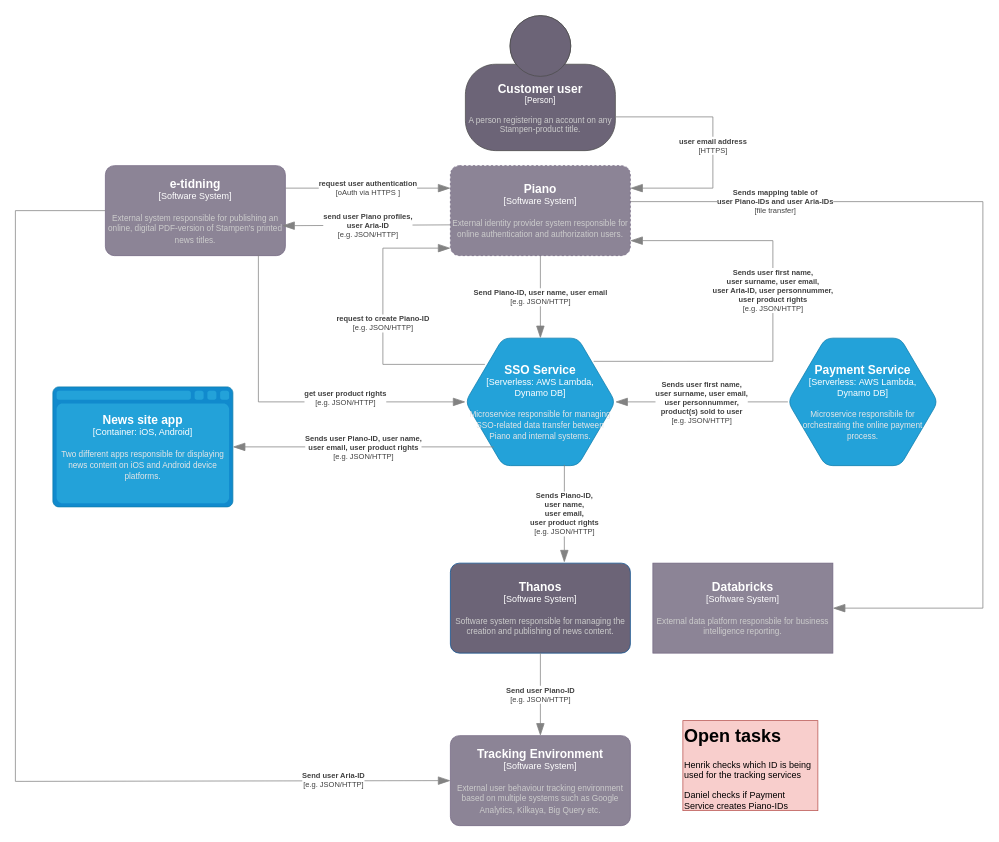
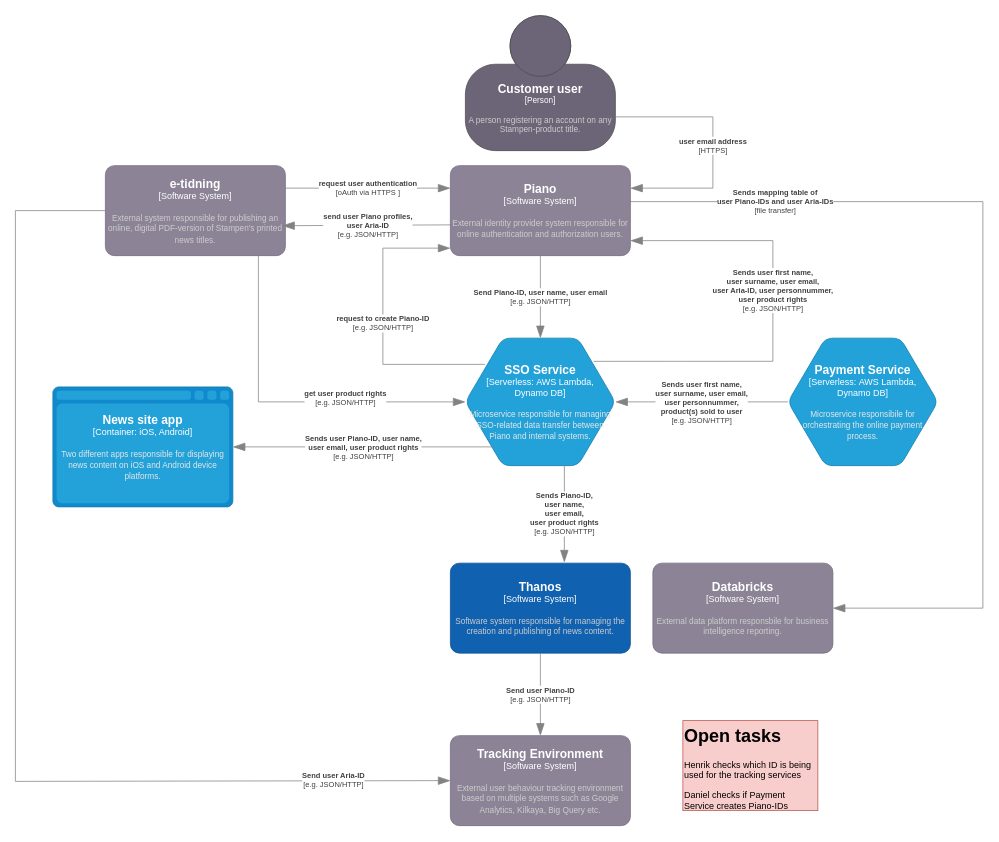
  <mxCell id="0" />
  <mxCell id="1" parent="0" />
  <mxCell id="2" value="&lt;font style=&quot;font-size: 16px&quot;&gt;&lt;b&gt;Customer user&lt;/b&gt;&lt;/font&gt;&lt;div&gt;[Person]&lt;/div&gt;&lt;br&gt;&lt;div&gt;&lt;font style=&quot;font-size: 11px&quot;&gt;&lt;font color=&quot;#cccccc&quot;&gt;A person registering an account on any Stampen-product title.&lt;/font&gt;&lt;/div&gt;" style="html=1;fontSize=11;dashed=0;whiteSpace=wrap;fillColor=#6C6477;strokeColor=#4D4D4D;fontColor=#ffffff;shape=mxgraph.c4.person2;align=center;metaEdit=1;points=[[0.5,0,0],[1,0.5,0],[1,0.75,0],[0.75,1,0],[0.5,1,0],[0.25,1,0],[0,0.75,0],[0,0.5,0]];resizable=0;autosize=0;resizeWidth=1;resizeHeight=1;shadow=0;" parent="1" vertex="1"><mxGeometry x="620" y="20" width="200" height="180" as="geometry" /></mxCell>
- <mxCell id="3" value="&lt;font style=&quot;font-size: 16px&quot;&gt;&lt;b&gt;Thanos&lt;/b&gt;&lt;/font&gt;&lt;div&gt;[Software System]&lt;/div&gt;&lt;br&gt;&lt;div&gt;&lt;font style=&quot;font-size: 11px&quot;&gt;&lt;font color=&quot;#cccccc&quot;&gt;Software system responsible for managing the creation and publishing of news content.&lt;/font&gt;&lt;/div&gt;" style="rounded=1;whiteSpace=wrap;html=1;labelBackgroundColor=none;fillColor=#6c6477;fontColor=#ffffff;align=center;arcSize=10;strokeColor=#0D5091;metaEdit=1;resizable=0;points=[[0.25,0,0],[0.5,0,0],[0.75,0,0],[1,0.25,0],[1,0.5,0],[1,0.75,0],[0.75,1,0],[0.5,1,0],[0.25,1,0],[0,0.75,0],[0,0.5,0],[0,0.25,0]];" parent="1" vertex="1"><mxGeometry x="600" y="750" width="240" height="120" as="geometry" /></mxCell>
+ <mxCell id="3" value="&lt;font style=&quot;font-size: 16px&quot;&gt;&lt;b&gt;Thanos&lt;/b&gt;&lt;/font&gt;&lt;div&gt;[Software System]&lt;/div&gt;&lt;br&gt;&lt;div&gt;&lt;font style=&quot;font-size: 11px&quot;&gt;&lt;font color=&quot;#cccccc&quot;&gt;Software system responsible for managing the creation and publishing of news content.&lt;/font&gt;&lt;/div&gt;" style="rounded=1;whiteSpace=wrap;html=1;labelBackgroundColor=none;fillColor=#1061B0;fontColor=#ffffff;align=center;arcSize=10;strokeColor=#0D5091;metaEdit=1;resizable=0;points=[[0.25,0,0],[0.5,0,0],[0.75,0,0],[1,0.25,0],[1,0.5,0],[1,0.75,0],[0.75,1,0],[0.5,1,0],[0.25,1,0],[0,0.75,0],[0,0.5,0],[0,0.25,0]];" parent="1" vertex="1"><mxGeometry x="600" y="750" width="240" height="120" as="geometry" /></mxCell>
  <mxCell id="4" value="&lt;font style=&quot;font-size: 16px&quot;&gt;&lt;b&gt;SSO Service&lt;/b&gt;&lt;/font&gt;&lt;div&gt;[Serverless:&amp;nbsp;AWS Lambda, &#10;Dynamo DB]&lt;/div&gt;&lt;br&gt;&lt;div&gt;&lt;font style=&quot;font-size: 11px&quot;&gt;&lt;font color=&quot;#E6E6E6&quot;&gt;Microservice responsible for managing SSO-related data transfer between Piano and internal systems.&lt;/font&gt;&lt;/div&gt;" style="shape=hexagon;size=50;perimeter=hexagonPerimeter2;whiteSpace=wrap;html=1;fixedSize=1;rounded=1;labelBackgroundColor=none;fillColor=#23A2D9;fontSize=12;fontColor=#ffffff;align=center;strokeColor=#0E7DAD;metaEdit=1;points=[[0.5,0,0],[1,0.25,0],[1,0.5,0],[1,0.75,0],[0.5,1,0],[0,0.75,0],[0,0.5,0],[0,0.25,0]];resizable=0;" parent="1" vertex="1"><mxGeometry x="620" y="450" width="200" height="170" as="geometry" /></mxCell>
  <mxCell id="5" value="&lt;div style=&quot;text-align: left&quot;&gt;&lt;div style=&quot;text-align: center&quot;&gt;&lt;b&gt;user email address&lt;/b&gt;&lt;/div&gt;&lt;div style=&quot;text-align: center&quot;&gt;[HTTPS]&lt;/div&gt;&lt;/div&gt;" style="endArrow=blockThin;html=1;fontSize=10;fontColor=#404040;strokeWidth=1;endFill=1;strokeColor=#828282;elbow=vertical;metaEdit=1;endSize=14;startSize=14;jumpStyle=arc;jumpSize=16;rounded=0;edgeStyle=orthogonalEdgeStyle;exitX=1;exitY=0.75;exitDx=0;exitDy=0;exitPerimeter=0;entryX=1;entryY=0.25;entryDx=0;entryDy=0;entryPerimeter=0;" parent="1" source="2" target="22" edge="1"><mxGeometry width="240" relative="1" as="geometry"><mxPoint x="860" y="250" as="sourcePoint" /><mxPoint x="840" y="250" as="targetPoint" /><Array as="points"><mxPoint x="950" y="155" /><mxPoint x="950" y="250" /></Array></mxGeometry></mxCell>
  <mxCell id="6" value="&lt;div style=&quot;text-align: left&quot;&gt;&lt;div style=&quot;text-align: center&quot;&gt;&lt;b&gt;Sends mapping table of &#10;user Piano-IDs and user Aria-IDs&lt;/b&gt;&lt;/div&gt;&lt;div style=&quot;text-align: center&quot;&gt;[file transfer]&lt;/div&gt;&lt;/div&gt;" style="endArrow=blockThin;html=1;fontSize=10;fontColor=#404040;strokeWidth=1;endFill=1;strokeColor=#828282;elbow=vertical;metaEdit=1;endSize=14;startSize=14;jumpStyle=arc;jumpSize=16;rounded=0;edgeStyle=orthogonalEdgeStyle;exitX=0.983;exitY=0.4;exitDx=0;exitDy=0;exitPerimeter=0;entryX=1;entryY=0.5;entryDx=0;entryDy=0;entryPerimeter=0;" parent="1" source="22" target="17" edge="1"><mxGeometry x="-0.676" width="240" relative="1" as="geometry"><mxPoint x="840" y="310" as="sourcePoint" /><mxPoint x="1200" y="800" as="targetPoint" /><Array as="points"><mxPoint x="1310" y="268" /><mxPoint x="1310" y="810" /></Array><mxPoint as="offset" /></mxGeometry></mxCell>
  <mxCell id="7" value="&lt;div style=&quot;text-align: left&quot;&gt;&lt;div style=&quot;text-align: center&quot;&gt;&lt;b&gt;Send user Piano-ID&lt;/b&gt;&lt;/div&gt;&lt;div style=&quot;text-align: center&quot;&gt;[e.g. JSON/HTTP]&lt;/div&gt;&lt;/div&gt;" style="endArrow=blockThin;html=1;fontSize=10;fontColor=#404040;strokeWidth=1;endFill=1;strokeColor=#828282;elbow=vertical;metaEdit=1;endSize=14;startSize=14;jumpStyle=arc;jumpSize=16;rounded=0;edgeStyle=orthogonalEdgeStyle;entryX=0.5;entryY=0;entryDx=0;entryDy=0;entryPerimeter=0;" parent="1" source="3" target="21" edge="1"><mxGeometry width="240" relative="1" as="geometry"><mxPoint x="840" y="810" as="sourcePoint" /><mxPoint x="1080" y="810" as="targetPoint" /></mxGeometry></mxCell>
  <mxCell id="8" value="&lt;div style=&quot;text-align: left&quot;&gt;&lt;div style=&quot;text-align: center&quot;&gt;&lt;b&gt;Sends Piano-ID, &#10;user name,&#10;user email, &#10;user product rights&lt;/b&gt;&lt;/div&gt;&lt;div style=&quot;text-align: center&quot;&gt;[e.g. JSON/HTTP]&lt;/div&gt;&lt;/div&gt;" style="endArrow=blockThin;html=1;fontSize=10;fontColor=#404040;strokeWidth=1;endFill=1;strokeColor=#828282;elbow=vertical;metaEdit=1;endSize=14;startSize=14;jumpStyle=arc;jumpSize=16;rounded=0;edgeStyle=orthogonalEdgeStyle;exitX=0.66;exitY=0.994;exitDx=0;exitDy=0;exitPerimeter=0;entryX=0.633;entryY=-0.008;entryDx=0;entryDy=0;entryPerimeter=0;" parent="1" source="4" target="3" edge="1"><mxGeometry width="240" relative="1" as="geometry"><mxPoint x="850" y="820" as="sourcePoint" /><mxPoint x="1110" y="820" as="targetPoint" /></mxGeometry></mxCell>
  <mxCell id="9" value="&lt;font style=&quot;font-size: 16px&quot;&gt;&lt;b&gt;Payment Service&lt;/b&gt;&lt;/font&gt;&lt;div&gt;[Serverless:&amp;nbsp;AWS Lambda, &#10;Dynamo DB]&lt;/div&gt;&lt;br&gt;&lt;div&gt;&lt;font style=&quot;font-size: 11px&quot;&gt;&lt;font color=&quot;#E6E6E6&quot;&gt;Microservice responsibile for orchestrating the online payment process.&lt;/font&gt;&lt;/div&gt;" style="shape=hexagon;size=50;perimeter=hexagonPerimeter2;whiteSpace=wrap;html=1;fixedSize=1;rounded=1;labelBackgroundColor=none;fillColor=#23A2D9;fontSize=12;fontColor=#ffffff;align=center;strokeColor=#0E7DAD;metaEdit=1;points=[[0.5,0,0],[1,0.25,0],[1,0.5,0],[1,0.75,0],[0.5,1,0],[0,0.75,0],[0,0.5,0],[0,0.25,0]];resizable=0;" parent="1" vertex="1"><mxGeometry x="1050" y="450" width="200" height="170" as="geometry" /></mxCell>
  <mxCell id="10" value="&lt;font style=&quot;font-size: 16px&quot;&gt;&lt;b&gt;News site app&lt;/b&gt;&lt;/font&gt;&lt;div&gt;[Container:&amp;nbsp;iOS, Android]&lt;/div&gt;&lt;br&gt;&lt;div&gt;&lt;font style=&quot;font-size: 11px&quot;&gt;&lt;font color=&quot;#E6E6E6&quot;&gt;Two different apps responsible for displaying news content on iOS and Android device platforms.&lt;/font&gt;&lt;/div&gt;" style="shape=mxgraph.c4.webBrowserContainer2;whiteSpace=wrap;html=1;boundedLbl=1;rounded=0;labelBackgroundColor=none;strokeColor=#118ACD;fillColor=#23A2D9;strokeColor=#118ACD;strokeColor2=#0E7DAD;fontSize=12;fontColor=#ffffff;align=center;metaEdit=1;points=[[0.5,0,0],[1,0.25,0],[1,0.5,0],[1,0.75,0],[0.5,1,0],[0,0.75,0],[0,0.5,0],[0,0.25,0]];resizable=0;" parent="1" vertex="1"><mxGeometry x="70" y="515" width="240" height="160" as="geometry" /></mxCell>
  <mxCell id="11" value="&lt;div style=&quot;text-align: left&quot;&gt;&lt;div style=&quot;text-align: center&quot;&gt;&lt;b&gt;Sends user Piano-ID, user name,&#10;user email, user product rights&lt;/b&gt;&lt;/div&gt;&lt;div style=&quot;text-align: center&quot;&gt;[e.g. JSON/HTTP]&lt;/div&gt;&lt;/div&gt;" style="endArrow=blockThin;html=1;fontSize=10;fontColor=#404040;strokeWidth=1;endFill=1;strokeColor=#828282;elbow=vertical;metaEdit=1;endSize=14;startSize=14;jumpStyle=arc;jumpSize=16;rounded=0;edgeStyle=orthogonalEdgeStyle;exitX=0.19;exitY=0.853;exitDx=0;exitDy=0;exitPerimeter=0;entryX=1;entryY=0.5;entryDx=0;entryDy=0;entryPerimeter=0;" parent="1" source="4" target="10" edge="1"><mxGeometry width="240" relative="1" as="geometry"><mxPoint x="762" y="629" as="sourcePoint" /><mxPoint x="762" y="759" as="targetPoint" /></mxGeometry></mxCell>
  <mxCell id="12" value="&lt;div style=&quot;text-align: left&quot;&gt;&lt;div style=&quot;text-align: center&quot;&gt;&lt;b&gt;Sends user first name, &#10;user surname, user email, &#10;user personnummer, &#10;product(s) sold to user&lt;/b&gt;&lt;/div&gt;&lt;div style=&quot;text-align: center&quot;&gt;[e.g. JSON/HTTP]&lt;/div&gt;&lt;/div&gt;" style="endArrow=blockThin;html=1;fontSize=10;fontColor=#404040;strokeWidth=1;endFill=1;strokeColor=#828282;elbow=vertical;metaEdit=1;endSize=14;startSize=14;jumpStyle=arc;jumpSize=16;rounded=0;edgeStyle=orthogonalEdgeStyle;exitX=0;exitY=0.5;exitDx=0;exitDy=0;exitPerimeter=0;entryX=1;entryY=0.5;entryDx=0;entryDy=0;entryPerimeter=0;" parent="1" source="9" target="4" edge="1"><mxGeometry width="240" relative="1" as="geometry"><mxPoint x="920" y="700" as="sourcePoint" /><mxPoint x="1160" y="700" as="targetPoint" /></mxGeometry></mxCell>
  <mxCell id="13" value="&lt;font style=&quot;font-size: 16px&quot;&gt;&lt;b&gt;e-tidning&lt;/b&gt;&lt;/font&gt;&lt;div&gt;[Software System]&lt;/div&gt;&lt;br&gt;&lt;div&gt;&lt;font style=&quot;font-size: 11px&quot;&gt;&lt;font color=&quot;#cccccc&quot;&gt;External system responsible for publishing an online, digital PDF-version of Stampen's printed news titles.&lt;/font&gt;&lt;/div&gt;" style="rounded=1;whiteSpace=wrap;html=1;labelBackgroundColor=none;fillColor=#8C8496;fontColor=#ffffff;align=center;arcSize=10;strokeColor=#736782;metaEdit=1;resizable=0;points=[[0.25,0,0],[0.5,0,0],[0.75,0,0],[1,0.25,0],[1,0.5,0],[1,0.75,0],[0.75,1,0],[0.5,1,0],[0.25,1,0],[0,0.75,0],[0,0.5,0],[0,0.25,0]];" parent="1" vertex="1"><mxGeometry x="140" y="220" width="240" height="120" as="geometry" /></mxCell>
  <mxCell id="14" value="&lt;div style=&quot;text-align: left&quot;&gt;&lt;div style=&quot;text-align: center&quot;&gt;&lt;b&gt;request user authentication&lt;/b&gt;&lt;/div&gt;&lt;div style=&quot;text-align: center&quot;&gt;[oAuth via HTTPS ]&lt;/div&gt;&lt;/div&gt;" style="endArrow=blockThin;html=1;fontSize=10;fontColor=#404040;strokeWidth=1;endFill=1;strokeColor=#828282;elbow=vertical;metaEdit=1;endSize=14;startSize=14;jumpStyle=arc;jumpSize=16;rounded=0;edgeStyle=orthogonalEdgeStyle;entryX=0;entryY=0.25;entryDx=0;entryDy=0;entryPerimeter=0;exitX=1;exitY=0.25;exitDx=0;exitDy=0;exitPerimeter=0;" parent="1" source="13" target="22" edge="1"><mxGeometry width="240" relative="1" as="geometry"><mxPoint x="310" y="200" as="sourcePoint" /><mxPoint x="600" y="250" as="targetPoint" /></mxGeometry></mxCell>
  <mxCell id="15" value="&lt;div style=&quot;text-align: left&quot;&gt;&lt;div style=&quot;text-align: center&quot;&gt;&lt;b&gt;get user product rights&lt;/b&gt;&lt;/div&gt;&lt;div style=&quot;text-align: center&quot;&gt;[e.g. JSON/HTTP]&lt;/div&gt;&lt;/div&gt;" style="endArrow=blockThin;html=1;fontSize=10;fontColor=#404040;strokeWidth=1;endFill=1;strokeColor=#828282;elbow=vertical;metaEdit=1;endSize=14;startSize=14;jumpStyle=arc;jumpSize=16;rounded=0;edgeStyle=orthogonalEdgeStyle;entryX=0;entryY=0.5;entryDx=0;entryDy=0;entryPerimeter=0;exitX=0.85;exitY=0.992;exitDx=0;exitDy=0;exitPerimeter=0;" parent="1" source="13" target="4" edge="1"><mxGeometry x="0.322" y="5" width="240" relative="1" as="geometry"><mxPoint x="340" y="510" as="sourcePoint" /><mxPoint x="580" y="510" as="targetPoint" /><mxPoint as="offset" /></mxGeometry></mxCell>
  <mxCell id="16" value="&lt;div style=&quot;text-align: left&quot;&gt;&lt;div style=&quot;text-align: center&quot;&gt;&lt;b&gt;Send user Aria-ID&lt;/b&gt;&lt;/div&gt;&lt;div style=&quot;text-align: center&quot;&gt;[e.g. JSON/HTTP]&lt;/div&gt;&lt;/div&gt;" style="endArrow=blockThin;html=1;fontSize=10;fontColor=#404040;strokeWidth=1;endFill=1;strokeColor=#828282;elbow=vertical;metaEdit=1;endSize=14;startSize=14;jumpStyle=arc;jumpSize=16;rounded=0;edgeStyle=orthogonalEdgeStyle;exitX=0;exitY=0.5;exitDx=0;exitDy=0;exitPerimeter=0;entryX=0;entryY=0.5;entryDx=0;entryDy=0;entryPerimeter=0;" parent="1" source="13" target="21" edge="1"><mxGeometry x="0.786" y="1" width="240" relative="1" as="geometry"><mxPoint x="90" y="430" as="sourcePoint" /><mxPoint x="330" y="430" as="targetPoint" /><Array as="points"><mxPoint x="20" y="280" /><mxPoint x="20" y="1041" /><mxPoint x="120" y="1041" /><mxPoint x="120" y="1040" /></Array><mxPoint as="offset" /></mxGeometry></mxCell>
- <mxCell id="17" value="&lt;font style=&quot;font-size: 16px&quot;&gt;&lt;b&gt;Databricks&lt;/b&gt;&lt;/font&gt;&lt;div&gt;[Software System]&lt;/div&gt;&lt;br&gt;&lt;div&gt;&lt;font style=&quot;font-size: 11px&quot;&gt;&lt;font color=&quot;#cccccc&quot;&gt;External data platform responsbile for business intelligence reporting.&lt;/font&gt;&lt;/div&gt;" style="whiteSpace=wrap;html=1;labelBackgroundColor=none;fillColor=#8C8496;fontColor=#ffffff;align=center;arcSize=10;strokeColor=#736782;metaEdit=1;resizable=0;points=[[0.25,0,0],[0.5,0,0],[0.75,0,0],[1,0.25,0],[1,0.5,0],[1,0.75,0],[0.75,1,0],[0.5,1,0],[0.25,1,0],[0,0.75,0],[0,0.5,0],[0,0.25,0]];rounded=0;" parent="1" vertex="1"><mxGeometry x="870" y="750" width="240" height="120" as="geometry" /></mxCell>
+ <mxCell id="17" value="&lt;font style=&quot;font-size: 16px&quot;&gt;&lt;b&gt;Databricks&lt;/b&gt;&lt;/font&gt;&lt;div&gt;[Software System]&lt;/div&gt;&lt;br&gt;&lt;div&gt;&lt;font style=&quot;font-size: 11px&quot;&gt;&lt;font color=&quot;#cccccc&quot;&gt;External data platform responsbile for business intelligence reporting.&lt;/font&gt;&lt;/div&gt;" style="rounded=1;whiteSpace=wrap;html=1;labelBackgroundColor=none;fillColor=#8C8496;fontColor=#ffffff;align=center;arcSize=10;strokeColor=#736782;metaEdit=1;resizable=0;points=[[0.25,0,0],[0.5,0,0],[0.75,0,0],[1,0.25,0],[1,0.5,0],[1,0.75,0],[0.75,1,0],[0.5,1,0],[0.25,1,0],[0,0.75,0],[0,0.5,0],[0,0.25,0]];" parent="1" vertex="1"><mxGeometry x="870" y="750" width="240" height="120" as="geometry" /></mxCell>
  <mxCell id="18" value="&lt;h1 style=&quot;margin-top: 0px;&quot;&gt;Open tasks&lt;/h1&gt;&lt;p&gt;Henrik checks which ID is being used for the tracking services&lt;/p&gt;&lt;p&gt;Daniel checks if Payment Service creates Piano-IDs&lt;/p&gt;" style="text;html=1;whiteSpace=wrap;overflow=hidden;rounded=0;fillColor=#f8cecc;strokeColor=#b85450;" parent="1" vertex="1"><mxGeometry x="910" y="960" width="180" height="120" as="geometry" /></mxCell>
  <mxCell id="19" value="&lt;div style=&quot;text-align: left&quot;&gt;&lt;div style=&quot;text-align: center&quot;&gt;&lt;b&gt;send user Piano profiles, &#10;user Aria-ID&lt;/b&gt;&lt;/div&gt;&lt;div style=&quot;text-align: center&quot;&gt;[e.g. JSON/HTTP]&lt;/div&gt;&lt;/div&gt;" style="endArrow=blockThin;html=1;fontSize=10;fontColor=#404040;strokeWidth=1;endFill=1;strokeColor=#828282;elbow=vertical;metaEdit=1;endSize=14;startSize=14;jumpStyle=arc;jumpSize=16;rounded=0;edgeStyle=orthogonalEdgeStyle;entryX=0.983;entryY=0.667;entryDx=0;entryDy=0;entryPerimeter=0;exitX=0.013;exitY=0.658;exitDx=0;exitDy=0;exitPerimeter=0;" parent="1" source="22" target="13" edge="1"><mxGeometry width="240" relative="1" as="geometry"><mxPoint x="600" y="310" as="sourcePoint" /><mxPoint x="620" y="470" as="targetPoint" /></mxGeometry></mxCell>
  <mxCell id="20" value="&lt;div style=&quot;text-align: left&quot;&gt;&lt;div style=&quot;text-align: center&quot;&gt;&lt;b&gt;Send Piano-ID, user name, user email&lt;/b&gt;&lt;/div&gt;&lt;div style=&quot;text-align: center&quot;&gt;[e.g. JSON/HTTP]&lt;/div&gt;&lt;/div&gt;" style="endArrow=blockThin;html=1;fontSize=10;fontColor=#404040;strokeWidth=1;endFill=1;strokeColor=#828282;elbow=vertical;metaEdit=1;endSize=14;startSize=14;jumpStyle=arc;jumpSize=16;rounded=0;edgeStyle=orthogonalEdgeStyle;exitX=0.5;exitY=1;exitDx=0;exitDy=0;exitPerimeter=0;" parent="1" source="22" edge="1"><mxGeometry width="240" relative="1" as="geometry"><mxPoint x="720" y="340" as="sourcePoint" /><mxPoint x="720" y="450" as="targetPoint" /><mxPoint as="offset" /></mxGeometry></mxCell>
  <mxCell id="21" value="&lt;font style=&quot;font-size: 16px&quot;&gt;&lt;b&gt;Tracking Environment&lt;/b&gt;&lt;/font&gt;&lt;div&gt;[Software System]&lt;/div&gt;&lt;br&gt;&lt;div&gt;&lt;font style=&quot;font-size: 11px&quot;&gt;&lt;font color=&quot;#cccccc&quot;&gt;External user behaviour tracking environment based on multiple systems such as Google Analytics, Kilkaya, Big Query etc.&lt;/font&gt;&lt;/div&gt;" style="rounded=1;whiteSpace=wrap;html=1;labelBackgroundColor=none;fillColor=#8C8496;fontColor=#ffffff;align=center;arcSize=10;strokeColor=#736782;metaEdit=1;resizable=0;points=[[0.25,0,0],[0.5,0,0],[0.75,0,0],[1,0.25,0],[1,0.5,0],[1,0.75,0],[0.75,1,0],[0.5,1,0],[0.25,1,0],[0,0.75,0],[0,0.5,0],[0,0.25,0]];" parent="1" vertex="1"><mxGeometry x="600" y="980" width="240" height="120" as="geometry" /></mxCell>
- <mxCell id="22" value="&lt;font style=&quot;font-size: 16px&quot;&gt;&lt;b&gt;Piano&lt;/b&gt;&lt;/font&gt;&lt;div&gt;[Software System]&lt;/div&gt;&lt;br&gt;&lt;div&gt;&lt;font style=&quot;font-size: 11px&quot;&gt;&lt;font color=&quot;#cccccc&quot;&gt;External identity provider system responsible for online authentication and authorization users.&lt;/font&gt;&lt;/div&gt;" style="rounded=1;whiteSpace=wrap;html=1;labelBackgroundColor=none;fillColor=#8C8496;fontColor=#ffffff;align=center;arcSize=10;strokeColor=#736782;metaEdit=1;resizable=0;points=[[0.25,0,0],[0.5,0,0],[0.75,0,0],[1,0.25,0],[1,0.5,0],[1,0.75,0],[0.75,1,0],[0.5,1,0],[0.25,1,0],[0,0.75,0],[0,0.5,0],[0,0.25,0]];dashed=1;" parent="1" vertex="1"><mxGeometry x="600" y="220" width="240" height="120" as="geometry" /></mxCell>
+ <mxCell id="22" value="&lt;font style=&quot;font-size: 16px&quot;&gt;&lt;b&gt;Piano&lt;/b&gt;&lt;/font&gt;&lt;div&gt;[Software System]&lt;/div&gt;&lt;br&gt;&lt;div&gt;&lt;font style=&quot;font-size: 11px&quot;&gt;&lt;font color=&quot;#cccccc&quot;&gt;External identity provider system responsible for online authentication and authorization users.&lt;/font&gt;&lt;/div&gt;" style="rounded=1;whiteSpace=wrap;html=1;labelBackgroundColor=none;fillColor=#8C8496;fontColor=#ffffff;align=center;arcSize=10;strokeColor=#736782;metaEdit=1;resizable=0;points=[[0.25,0,0],[0.5,0,0],[0.75,0,0],[1,0.25,0],[1,0.5,0],[1,0.75,0],[0.75,1,0],[0.5,1,0],[0.25,1,0],[0,0.75,0],[0,0.5,0],[0,0.25,0]];" parent="1" vertex="1"><mxGeometry x="600" y="220" width="240" height="120" as="geometry" /></mxCell>
  <mxCell id="23" value="&lt;div style=&quot;text-align: left&quot;&gt;&lt;div style=&quot;text-align: center&quot;&gt;&lt;b&gt;Sends user first name, &#10;user surname, user email, &#10;user Aria-ID, user personnummer, &#10;user product rights&lt;/b&gt;&lt;/div&gt;&lt;div style=&quot;text-align: center&quot;&gt;[e.g. JSON/HTTP]&lt;/div&gt;&lt;/div&gt;" style="endArrow=blockThin;html=1;fontSize=10;fontColor=#404040;strokeWidth=1;endFill=1;strokeColor=#828282;elbow=vertical;metaEdit=1;endSize=14;startSize=14;jumpStyle=arc;jumpSize=16;rounded=0;edgeStyle=orthogonalEdgeStyle;exitX=0.855;exitY=0.182;exitDx=0;exitDy=0;exitPerimeter=0;" parent="1" source="4" target="22" edge="1"><mxGeometry x="0.133" width="240" relative="1" as="geometry"><mxPoint x="810" y="420" as="sourcePoint" /><mxPoint x="1050" y="420" as="targetPoint" /><Array as="points"><mxPoint x="1030" y="481" /><mxPoint x="1030" y="320" /></Array><mxPoint as="offset" /></mxGeometry></mxCell>
  <mxCell id="24" value="&lt;div style=&quot;text-align: left&quot;&gt;&lt;div style=&quot;text-align: center&quot;&gt;&lt;b&gt;request to create Piano-ID&lt;/b&gt;&lt;/div&gt;&lt;div style=&quot;text-align: center&quot;&gt;[e.g. JSON/HTTP]&lt;/div&gt;&lt;/div&gt;" style="endArrow=blockThin;html=1;fontSize=10;fontColor=#404040;strokeWidth=1;endFill=1;strokeColor=#828282;elbow=vertical;metaEdit=1;endSize=14;startSize=14;jumpStyle=arc;jumpSize=16;rounded=0;edgeStyle=orthogonalEdgeStyle;exitX=0.13;exitY=0.206;exitDx=0;exitDy=0;exitPerimeter=0;" parent="1" source="4" target="22" edge="1"><mxGeometry x="0.003" width="240" relative="1" as="geometry"><mxPoint x="1160" y="460" as="sourcePoint" /><mxPoint x="852" y="302" as="targetPoint" /><Array as="points"><mxPoint x="510" y="485" /><mxPoint x="510" y="330" /></Array><mxPoint as="offset" /></mxGeometry></mxCell>
